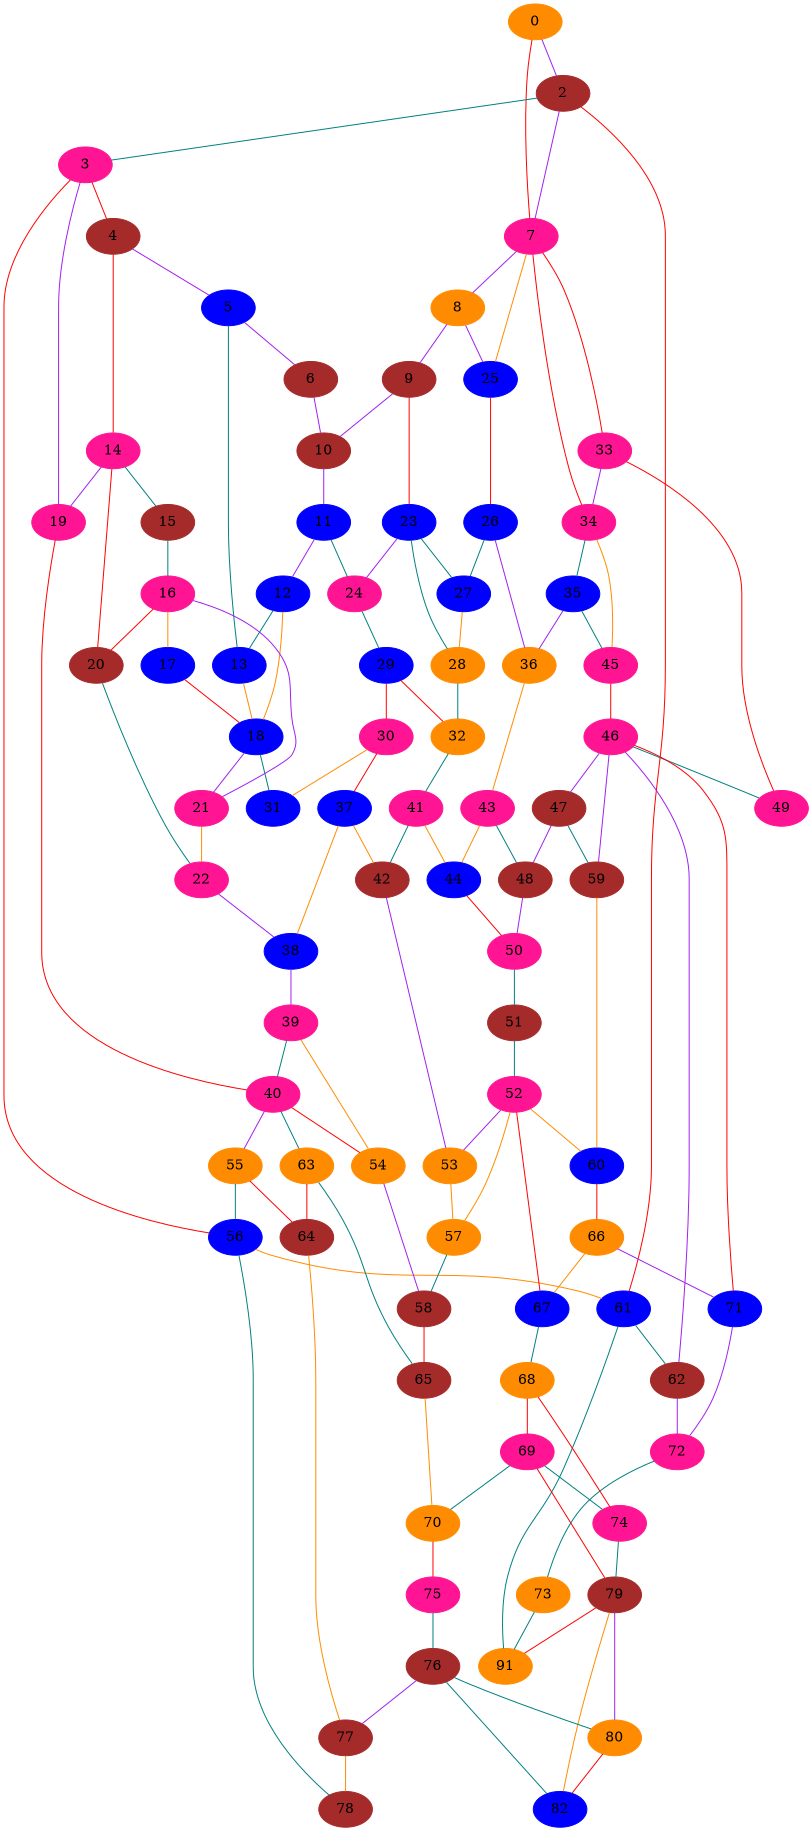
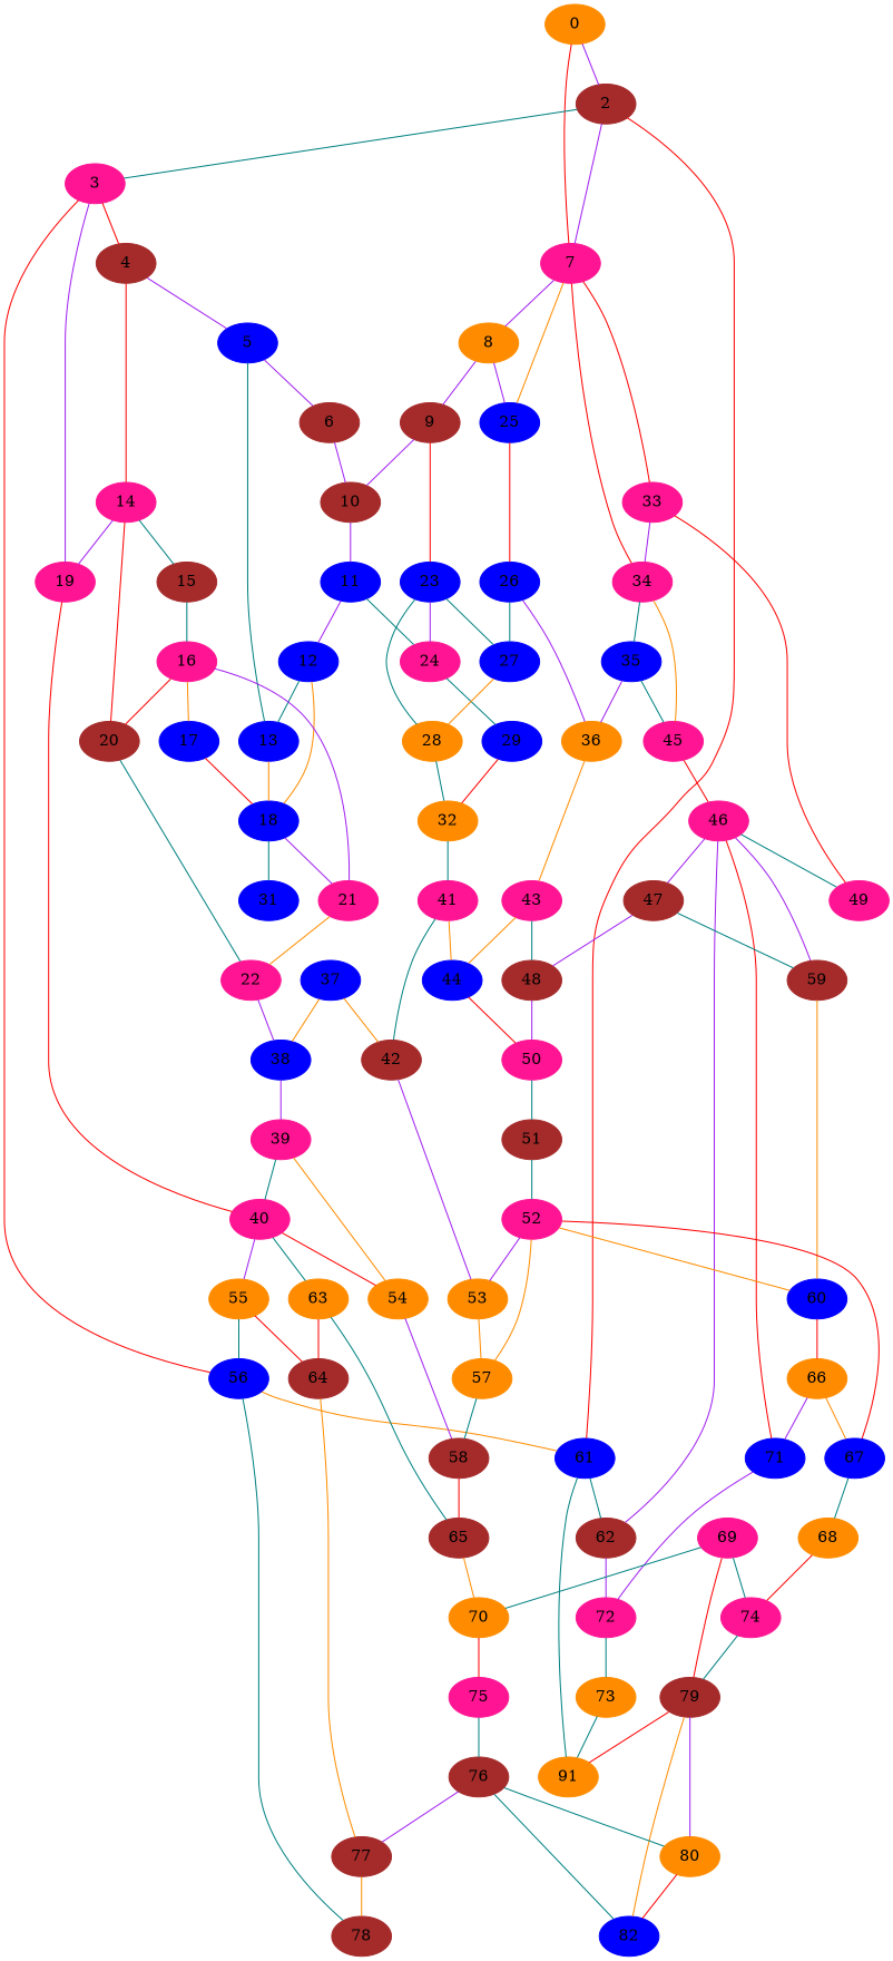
  graph {
    node [color=deeppink style=filled]
    edge [color=teal weight=1.0]
    n1 [color=darkorange label=0]
    2 [color=brown]
    7
    3
    61 [color=blue]
    8 [color=darkorange]
    25 [color=blue]
    33
    34
    4 [color=brown]
    19
    56 [color=blue]
    62 [color=brown]
    n14 [color=darkorange label=91]
    5 [color=blue]
    14
    40
    78 [color=brown]
    6 [color=brown]
    13 [color=blue]
    15 [color=brown]
    20 [color=brown]
    10 [color=brown]
    18 [color=blue]
    11 [color=blue]
    9 [color=brown]
    26 [color=blue]
    49
    35 [color=blue]
    23 [color=blue]
    24
    27 [color=blue]
    28 [color=darkorange]
    12 [color=blue]
    29 [color=blue]
    21
    31 [color=blue]
    16
    22
    17 [color=blue]
    54 [color=darkorange]
    55 [color=darkorange]
    63 [color=darkorange]
    38 [color=blue]
    39
    32 [color=darkorange]
-   30
    36 [color=darkorange]
    43
    41
    37 [color=blue]
    42 [color=brown]
    44 [color=blue]
    45
    46
    48 [color=brown]
    53 [color=darkorange]
    58 [color=brown]
    64 [color=brown]
    65 [color=brown]
    50
    57 [color=darkorange]
    51 [color=brown]
    47 [color=brown]
    59 [color=brown]
    71 [color=blue]
    60 [color=blue]
    72
    52
    67 [color=blue]
    66 [color=darkorange]
    68 [color=darkorange]
    77 [color=brown]
    70 [color=darkorange]
    73 [color=darkorange]
    75
    69
    74
    79 [color=brown]
    80 [color=darkorange]
    82 [color=blue]
    76 [color=brown]
    n1 -- 2 [color=purple]
    n1 -- 7 [color=red]
    2 -- 7 [color=purple]
    2 -- 3
    2 -- 61 [color=red]
    7 -- 8 [color=purple]
    7 -- 25 [color=darkorange]
    7 -- 33 [color=red]
    7 -- 34 [color=red]
    3 -- 4 [color=red]
    3 -- 19 [color=purple]
    3 -- 56 [color=red]
    61 -- 62
    61 -- n14
    8 -- 25 [color=purple]
    8 -- 9 [color=purple]
    25 -- 26 [color=red]
    33 -- 34 [color=purple]
    33 -- 49 [color=red]
    34 -- 35
    4 -- 5 [color=purple]
    4 -- 14 [color=red]
    19 -- 40 [color=red weight=2.0]
    56 -- 61 [color=darkorange]
    56 -- 78
    62 -- 72 [color=purple]
    5 -- 6 [color=purple]
    5 -- 13
    14 -- 19 [color=purple weight=2.0]
    14 -- 15
    14 -- 20 [color=red]
    40 -- 54 [color=red]
    40 -- 55 [color=purple]
    40 -- 63
    6 -- 10 [color=purple]
    13 -- 18 [color=darkorange]
    15 -- 16 [weight=2.0]
    20 -- 22
    10 -- 11 [color=purple]
    18 -- 21 [color=purple]
    18 -- 31 [weight=2.0]
    11 -- 24
    11 -- 12 [color=purple]
    9 -- 10 [color=purple]
    9 -- 23 [color=red]
    26 -- 27
    26 -- 36 [color=purple]
    35 -- 36 [color=purple]
    35 -- 45
    23 -- 24 [color=purple]
    23 -- 27
    23 -- 28
    24 -- 29
    27 -- 28 [color=darkorange]
    28 -- 32
    12 -- 13
    12 -- 18 [color=darkorange]
    29 -- 32 [color=red]
-   29 -- 30 [color=red]
    21 -- 22 [color=darkorange]
    16 -- 20 [color=red]
    16 -- 21 [color=purple]
    16 -- 17 [color=darkorange weight=2.0]
    22 -- 38 [color=purple]
    17 -- 18 [color=red]
    54 -- 58 [color=purple]
    55 -- 56
    55 -- 64 [color=red]
    63 -- 64 [color=red]
    63 -- 65
    38 -- 39 [color=purple]
    39 -- 40
    39 -- 54 [color=darkorange]
    32 -- 41
-   30 -- 31 [color=darkorange]
-   30 -- 37 [color=red]
    36 -- 43 [color=darkorange]
    43 -- 44 [color=darkorange]
    43 -- 48
    41 -- 42
    41 -- 44 [color=darkorange]
    37 -- 38 [color=darkorange]
    37 -- 42 [color=darkorange]
    42 -- 53 [color=purple]
    44 -- 50 [color=red]
    45 -- 34 [color=darkorange]
    45 -- 46 [color=red]
    46 -- 62 [color=purple]
    46 -- 49
    46 -- 47 [color=purple]
    46 -- 59 [color=purple]
    46 -- 71 [color=red]
    48 -- 50 [color=purple]
    53 -- 57 [color=darkorange]
    58 -- 65 [color=red]
    64 -- 77 [color=darkorange]
    65 -- 70 [color=darkorange]
    50 -- 51
    57 -- 58
    51 -- 52 [weight=2.0]
    47 -- 48 [color=purple]
    47 -- 59
    59 -- 60 [color=darkorange]
    71 -- 72 [color=purple]
    60 -- 66 [color=red]
    72 -- 73
    52 -- 53 [color=purple]
    52 -- 57 [color=darkorange]
    52 -- 60 [color=darkorange]
    52 -- 67 [color=red]
    67 -- 68
    66 -- 71 [color=purple]
    66 -- 67 [color=darkorange]
-   68 -- 69 [color=red]
    68 -- 74 [color=red]
    77 -- 78 [color=darkorange weight=2.0]
    70 -- 75 [color=red]
    73 -- n14
    75 -- 76 [weight=2.0]
    69 -- 70
    69 -- 74
    69 -- 79 [color=red weight=2.0]
    74 -- 79
    79 -- n14 [color=red]
    79 -- 80 [color=purple]
    79 -- 82 [color=darkorange]
    80 -- 82 [color=red]
    76 -- 77 [color=purple weight=2.0]
    76 -- 80
    76 -- 82
  }
